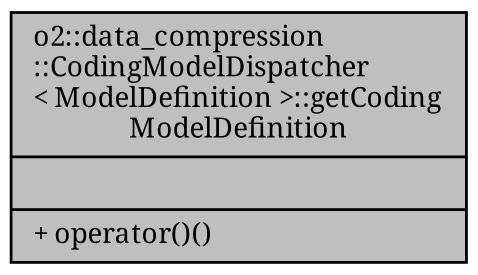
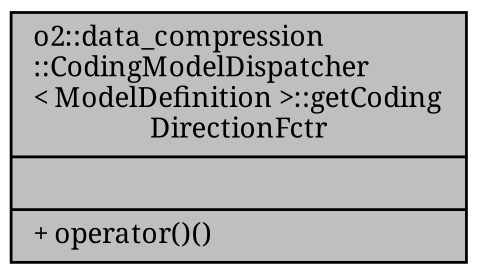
  digraph {
    fontname="Noto Serif"
-   n1 [color=black fillcolor=grey75 fontcolor=black fontname="Noto Serif" fontsize=10 height=0.2 label="{o2::data_compression\l::CodingModelDispatcher\l\< ModelDefinition \>::getCoding\lModelDefinition\n||+ operator()()\l}" shape=record style=filled width=0.4]
+   n1 [color=black fillcolor=grey75 fontcolor=black fontname="Noto Serif" fontsize=10 height=0.2 label="{o2::data_compression\l::CodingModelDispatcher\l\< ModelDefinition \>::getCoding\lDirectionFctr\n||+ operator()()\l}" shape=record style=filled width=0.4]
  }
